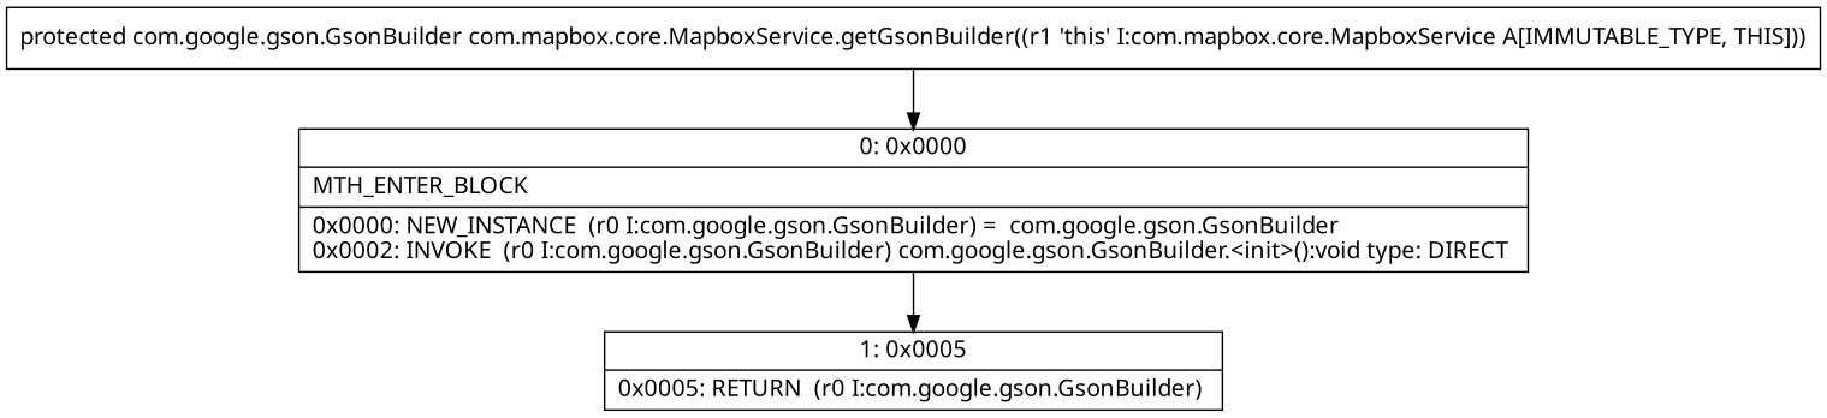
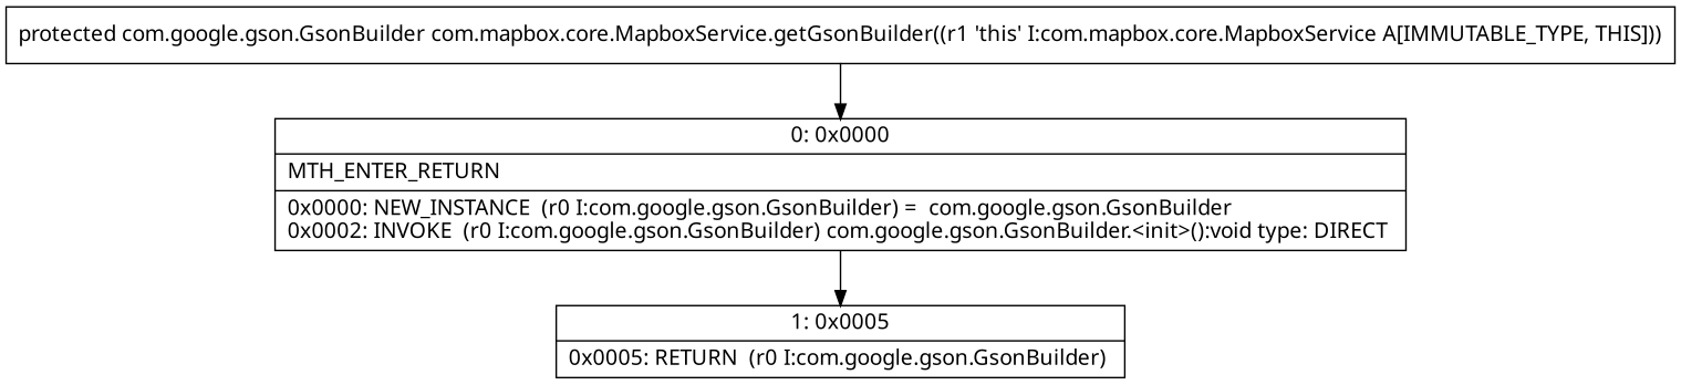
  digraph {
    fontname="Noto Sans"
    node [shape=record fontname="Noto Sans"]
    edge [fontname="Noto Sans"]
-   n1 [label="{0\:\ 0x0000|MTH_ENTER_BLOCK\l|0x0000: NEW_INSTANCE  (r0 I:com.google.gson.GsonBuilder) =  com.google.gson.GsonBuilder \l0x0002: INVOKE  (r0 I:com.google.gson.GsonBuilder) com.google.gson.GsonBuilder.\<init\>():void type: DIRECT \l}"]
+   n1 [label="{0\:\ 0x0000|MTH_ENTER_RETURN\l|0x0000: NEW_INSTANCE  (r0 I:com.google.gson.GsonBuilder) =  com.google.gson.GsonBuilder \l0x0002: INVOKE  (r0 I:com.google.gson.GsonBuilder) com.google.gson.GsonBuilder.\<init\>():void type: DIRECT \l}"]
    n2 [label="{1\:\ 0x0005|0x0005: RETURN  (r0 I:com.google.gson.GsonBuilder) \l}"]
    n3 [label="{protected com.google.gson.GsonBuilder com.mapbox.core.MapboxService.getGsonBuilder((r1 'this' I:com.mapbox.core.MapboxService A[IMMUTABLE_TYPE, THIS])) }"]
    n1 -> n2
    n3 -> n1
  }
